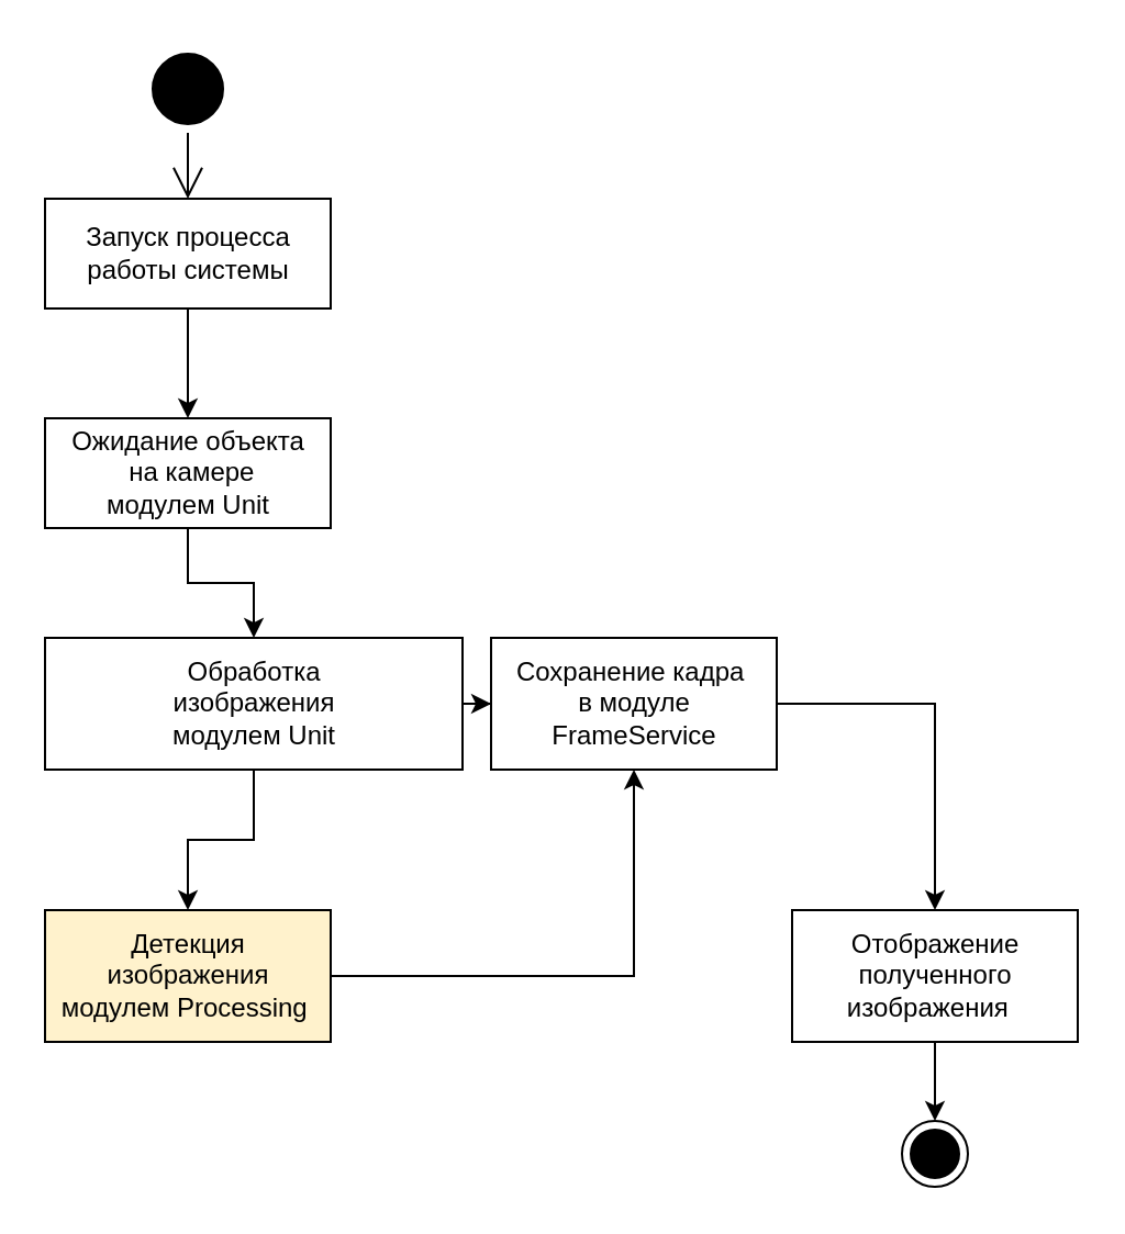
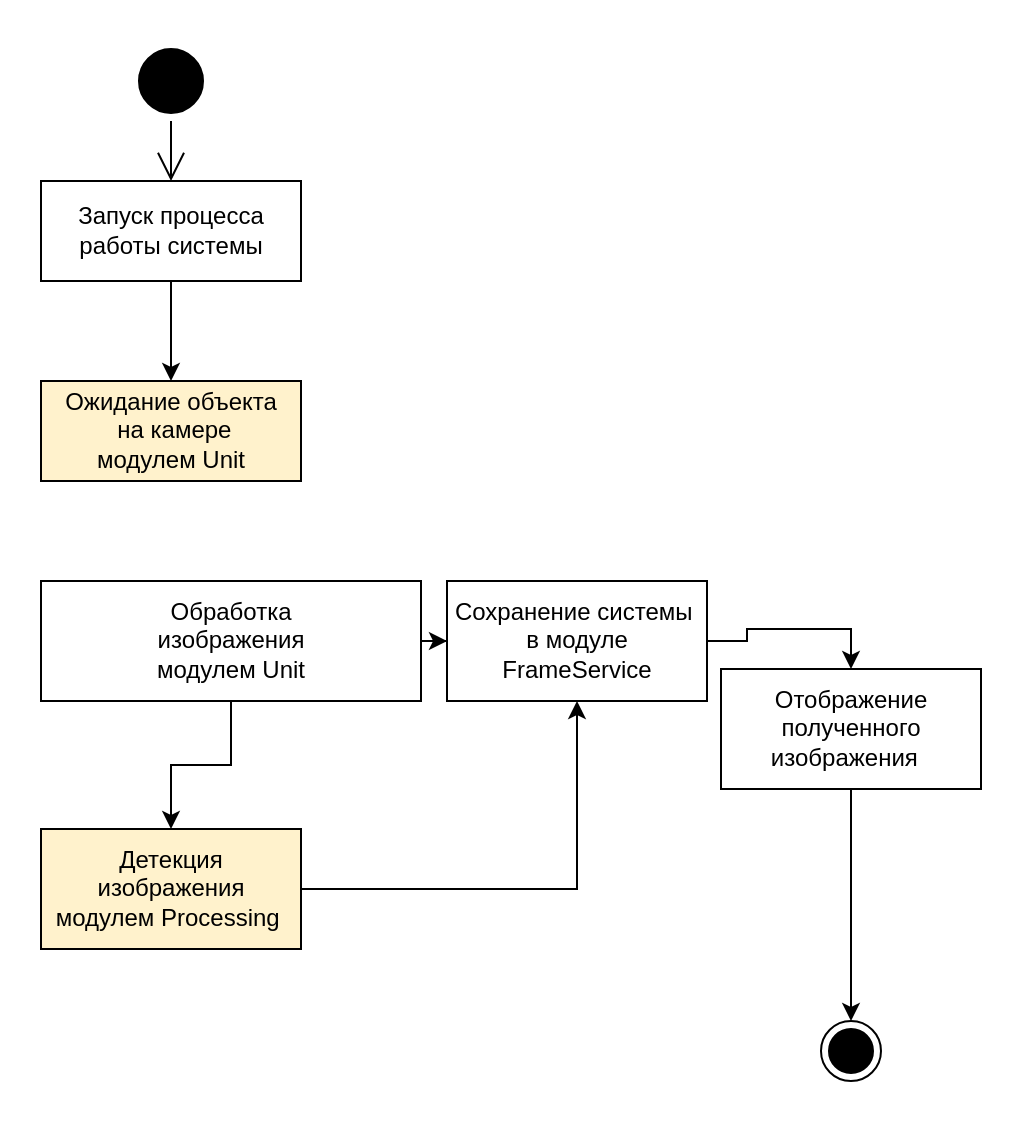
  <mxCell id="0" />
  <mxCell id="1" parent="0" />
  <mxCell id="2" value="" style="ellipse;html=1;shape=startState;fillColor=#000000;strokeColor=#000000;" parent="1" vertex="1"><mxGeometry x="65" y="20" width="40" height="40" as="geometry" /></mxCell>
  <mxCell id="3" value="" style="ellipse;html=1;shape=endState;fillColor=#000000;strokeColor=#000000;" parent="1" vertex="1"><mxGeometry x="410" y="510" width="30" height="30" as="geometry" /></mxCell>
  <mxCell id="4" style="edgeStyle=orthogonalEdgeStyle;rounded=0;orthogonalLoop=1;jettySize=auto;html=1;entryX=0.5;entryY=0;entryDx=0;entryDy=0;strokeColor=#000000;" parent="1" source="5" target="8" edge="1"><mxGeometry relative="1" as="geometry" /></mxCell>
  <mxCell id="5" value="Запуск процесса &lt;br&gt;работы системы" style="html=1;strokeColor=#000000;" parent="1" vertex="1"><mxGeometry x="20" y="90" width="130" height="50" as="geometry" /></mxCell>
  <mxCell id="6" value="" style="endArrow=open;endFill=1;endSize=12;html=1;rounded=0;strokeColor=#000000;exitX=0.5;exitY=1;exitDx=0;exitDy=0;entryX=0.5;entryY=0;entryDx=0;entryDy=0;" parent="1" source="2" target="5" edge="1"><mxGeometry width="160" relative="1" as="geometry"><mxPoint x="190" y="230" as="sourcePoint" /><mxPoint x="350" y="230" as="targetPoint" /></mxGeometry></mxCell>
- <mxCell id="7" style="edgeStyle=orthogonalEdgeStyle;rounded=0;orthogonalLoop=1;jettySize=auto;html=1;entryX=0.5;entryY=0;entryDx=0;entryDy=0;strokeColor=#000000;" parent="1" source="8" target="11" edge="1"><mxGeometry relative="1" as="geometry" /></mxCell>
- <mxCell id="8" value="Ожидание объекта&lt;br&gt;&amp;nbsp;на камере &lt;br&gt;модулем Unit" style="html=1;strokeColor=#000000;" parent="1" vertex="1"><mxGeometry x="20" y="190" width="130" height="50" as="geometry" /></mxCell>
+ <mxCell id="8" value="Ожидание объекта&lt;br&gt;&amp;nbsp;на камере &lt;br&gt;модулем Unit" style="html=1;strokeColor=#000000;fillColor=#fff2cc;" parent="1" vertex="1"><mxGeometry x="20" y="190" width="130" height="50" as="geometry" /></mxCell>
  <mxCell id="9" style="edgeStyle=orthogonalEdgeStyle;rounded=0;orthogonalLoop=1;jettySize=auto;html=1;entryX=0;entryY=0.5;entryDx=0;entryDy=0;strokeColor=#000000;" parent="1" source="11" target="15" edge="1"><mxGeometry relative="1" as="geometry" /></mxCell>
  <mxCell id="10" style="edgeStyle=orthogonalEdgeStyle;rounded=0;orthogonalLoop=1;jettySize=auto;html=1;entryX=0.5;entryY=0;entryDx=0;entryDy=0;strokeColor=#000000;" parent="1" source="11" target="13" edge="1"><mxGeometry relative="1" as="geometry" /></mxCell>
  <mxCell id="11" value="Обработка &lt;br&gt;изображения &lt;br&gt;модулем Unit" style="html=1;strokeColor=#000000;" parent="1" vertex="1"><mxGeometry x="20" y="290" width="190" height="60" as="geometry" /></mxCell>
  <mxCell id="12" style="edgeStyle=orthogonalEdgeStyle;rounded=0;orthogonalLoop=1;jettySize=auto;html=1;entryX=0.5;entryY=1;entryDx=0;entryDy=0;strokeColor=#000000;" parent="1" source="13" target="15" edge="1"><mxGeometry relative="1" as="geometry" /></mxCell>
  <mxCell id="13" value="Детекция &lt;br&gt;изображения&lt;br&gt;модулем Processing&amp;nbsp;" style="html=1;strokeColor=#000000;fillColor=#fff2cc;" parent="1" vertex="1"><mxGeometry x="20" y="414" width="130" height="60" as="geometry" /></mxCell>
  <mxCell id="14" style="edgeStyle=orthogonalEdgeStyle;rounded=0;orthogonalLoop=1;jettySize=auto;html=1;entryX=0.5;entryY=0;entryDx=0;entryDy=0;strokeColor=#000000;" parent="1" source="15" target="17" edge="1"><mxGeometry relative="1" as="geometry" /></mxCell>
- <mxCell id="15" value="Сохранение кадра&amp;nbsp;&lt;br&gt;в модуле &lt;br&gt;FrameService" style="html=1;strokeColor=#000000;" parent="1" vertex="1"><mxGeometry x="223" y="290" width="130" height="60" as="geometry" /></mxCell>
+ <mxCell id="15" value="Сохранение системы&amp;nbsp;&lt;br&gt;в модуле &lt;br&gt;FrameService" style="html=1;strokeColor=#000000;" parent="1" vertex="1"><mxGeometry x="223" y="290" width="130" height="60" as="geometry" /></mxCell>
  <mxCell id="16" style="edgeStyle=orthogonalEdgeStyle;rounded=0;orthogonalLoop=1;jettySize=auto;html=1;entryX=0.5;entryY=0;entryDx=0;entryDy=0;strokeColor=#000000;" parent="1" source="17" target="3" edge="1"><mxGeometry relative="1" as="geometry" /></mxCell>
- <mxCell id="17" value="Отображение &lt;br&gt;полученного &lt;br&gt;изображения&amp;nbsp;&amp;nbsp;" style="html=1;strokeColor=#000000;" parent="1" vertex="1"><mxGeometry x="360" y="414" width="130" height="60" as="geometry" /></mxCell>
+ <mxCell id="17" value="Отображение &lt;br&gt;полученного &lt;br&gt;изображения&amp;nbsp;&amp;nbsp;" style="html=1;strokeColor=#000000;" parent="1" vertex="1"><mxGeometry x="360" y="334" width="130" height="60" as="geometry" /></mxCell>
